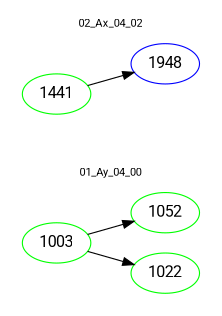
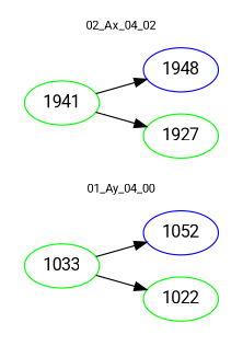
  digraph {
    fontname=Roboto
    rankdir=LR
    node [color=green fontname=Roboto]
    edge [color=black fontname=Roboto]
-   n1 [label=1003]
+   n1 [label=1033]
    n2 [label=1022]
-   n3 [label=1052]
-   n4 [label=1441]
+   n3 [color=blue label=1052]
+   n4 [label=1941]
+   n5 [label=1927]
    n6 [color=blue label=1948]
    subgraph cluster_1 {
      color=white
      fontsize=10
      label="01_Ay_04_00"
      n1
      n2
      n3
    }
    subgraph cluster_2 {
      color=white
      fontsize=10
      label="02_Ax_04_02"
      n4
+     n5
      n6
    }
    n1 -> n2
    n1 -> n3
+   n4 -> n5
    n4 -> n6
  }
